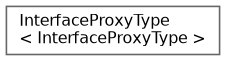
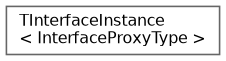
  digraph {
    rankdir=LR
-   n1 [color=grey40 fillcolor=white fontname=Helvetica fontsize=10 height=0.2 label="InterfaceProxyType\l\< InterfaceProxyType \>" shape=box style=filled width=0.4]
+   n1 [color=grey40 fillcolor=white fontname=Helvetica fontsize=10 height=0.2 label="TInterfaceInstance\l\< InterfaceProxyType \>" shape=box style=filled width=0.4]
  }
